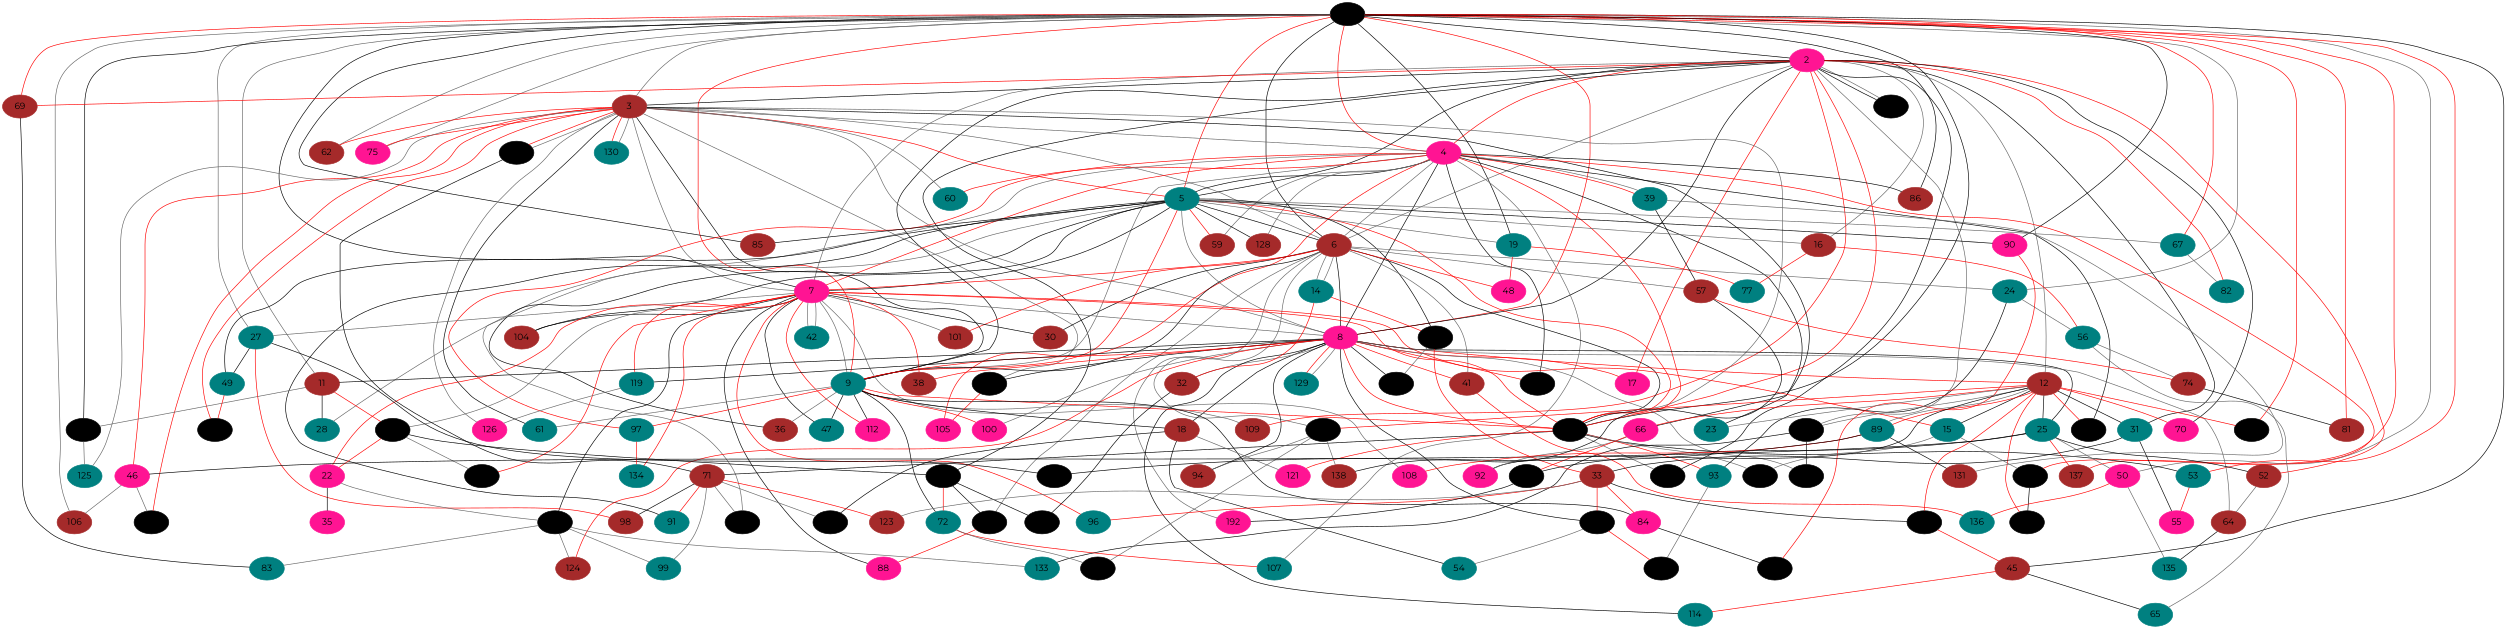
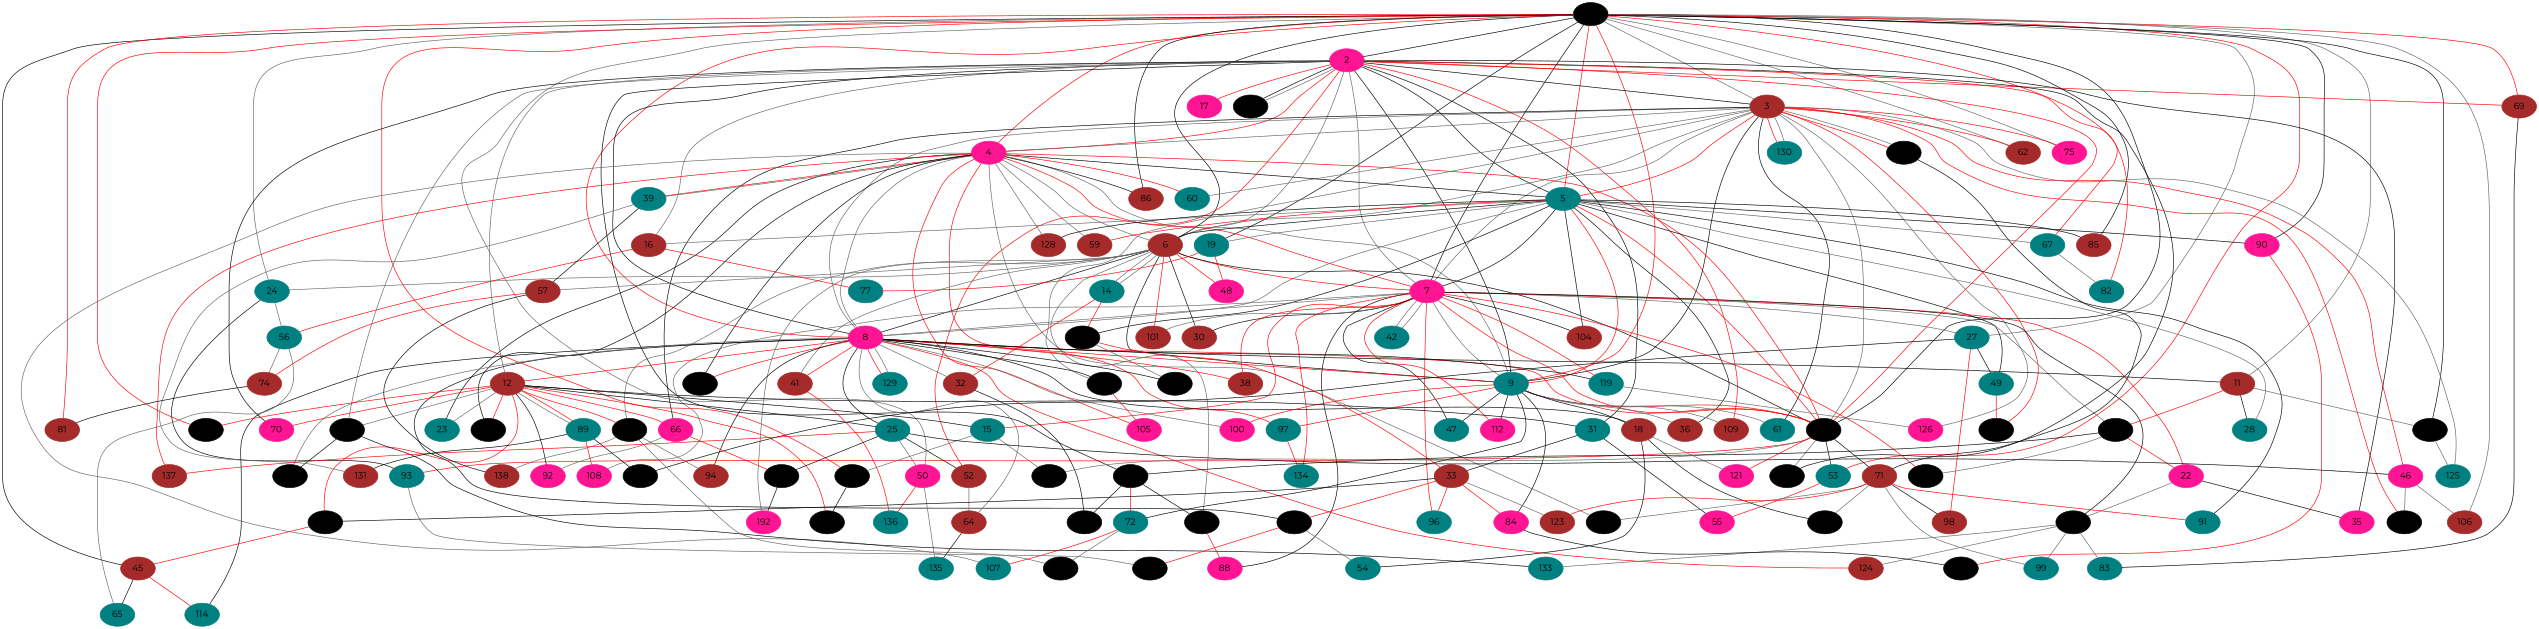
  graph {
    fontname=Montserrat
    node [color=teal fontname=Montserrat style=filled]
    edge [color=red fontname=Montserrat]
    1 [color=black]
    2 [color=deeppink]
    3 [color=brown]
    4 [color=deeppink]
    5
    6 [color=brown]
    7 [color=deeppink]
    8 [color=deeppink]
    9
    10 [color=black]
    11 [color=brown]
    19
    24
    27
    43 [color=black]
    45 [color=brown]
    50 [color=deeppink]
    51 [color=black]
    53
    62 [color=brown]
    67
    68 [color=black]
    69 [color=brown]
    75 [color=deeppink]
    81 [color=brown]
    85 [color=brown]
    86 [color=brown]
    90 [color=deeppink]
    106 [color=brown]
    12 [color=brown]
    16 [color=brown]
    17 [color=deeppink]
    29 [color=black]
    31
    34 [color=black]
    35 [color=deeppink]
    52 [color=brown]
    70 [color=deeppink]
    78 [color=black]
    82
    95 [color=black]
    109 [color=brown]
    20 [color=black]
    46 [color=deeppink]
    60
    61
    66 [color=deeppink]
    73 [color=black]
    79 [color=black]
    125
    126 [color=deeppink]
    130
    132 [color=black]
    23
    39
    59 [color=brown]
    97
    105 [color=deeppink]
    107
    111 [color=black]
    115 [color=black]
    118 [color=black]
    128 [color=brown]
    137 [color=brown]
    21 [color=black]
    28
    36 [color=brown]
    49
    91
    104 [color=brown]
    14
    30 [color=brown]
    41 [color=brown]
    48 [color=deeppink]
    57 [color=brown]
    58 [color=black]
    80 [color=black]
    101 [color=brown]
    n79 [color=deeppink label=192]
    13 [color=black]
    15
    22 [color=deeppink]
    26 [color=black]
    38 [color=brown]
    42
    47
    76 [color=black]
    88 [color=deeppink]
    96
    108 [color=deeppink]
    112 [color=deeppink]
    119
    134
    18 [color=brown]
    25
    32 [color=brown]
    37 [color=black]
    64 [color=brown]
    94 [color=brown]
    100 [color=deeppink]
    110 [color=black]
    114
    116 [color=black]
    124 [color=brown]
    129
    72
    84 [color=deeppink]
    71 [color=brown]
    93
    103 [color=black]
    121 [color=deeppink]
    77
    56
    98 [color=brown]
    120 [color=black]
    63 [color=black]
    65
    136
    135
    55 [color=deeppink]
    83
    127 [color=black]
    40 [color=black]
    89
    92 [color=deeppink]
    33 [color=brown]
    44 [color=black]
    133
    117 [color=black]
    131 [color=brown]
    74 [color=brown]
    138 [color=brown]
    87 [color=black]
    99
    54
    113 [color=black]
    102 [color=black]
    123 [color=brown]
    1 -- 2 [color=black]
    1 -- 3 [color=gray40]
    1 -- 4
    1 -- 5
    1 -- 6 [color=black]
    1 -- 7 [color=black]
    1 -- 8
    1 -- 9
    1 -- 10 [color=black]
    1 -- 11 [color=gray40]
    1 -- 19 [color=black]
    1 -- 24 [color=gray40]
    1 -- 27 [color=gray40]
    1 -- 43
    1 -- 45 [color=black]
    1 -- 50 [color=gray40]
    1 -- 51 [color=black]
    1 -- 53
    1 -- 62 [color=gray40]
    1 -- 67
    1 -- 68
    1 -- 69
    1 -- 75 [color=gray40]
    1 -- 81
    1 -- 85 [color=black]
    1 -- 86 [color=black]
    1 -- 90 [color=black]
    1 -- 106 [color=gray40]
    2 -- 3 [color=black]
    2 -- 4
    2 -- 5 [color=black]
    2 -- 6 [color=gray40]
    2 -- 7 [color=gray40]
    2 -- 8 [color=black]
    2 -- 9 [color=black]
    2 -- 10
    2 -- 69
    2 -- 12 [color=gray40]
    2 -- 16 [color=gray40]
    2 -- 17
    2 -- 29 [color=black]
    2 -- 29 [color=gray40]
    2 -- 31 [color=black]
    2 -- 34 [color=black]
+   2 -- 35 [color=black]
    2 -- 52
    2 -- 70 [color=black]
    2 -- 78 [color=black]
    2 -- 82
    2 -- 95 [color=gray40]
    2 -- 109
    3 -- 4 [color=gray40]
    3 -- 5
    3 -- 6 [color=gray40]
    3 -- 7 [color=gray40]
    3 -- 8 [color=gray40]
    3 -- 9 [color=black]
    3 -- 10 [color=gray40]
    3 -- 62
    3 -- 75
    3 -- 20
    3 -- 20 [color=gray40]
    3 -- 46
    3 -- 60 [color=gray40]
    3 -- 61 [color=black]
    3 -- 66 [color=black]
    3 -- 73 [color=gray40]
    3 -- 79
    3 -- 125 [color=gray40]
    3 -- 126 [color=gray40]
    3 -- 130
    3 -- 130 [color=gray40]
    3 -- 132
    4 -- 5 [color=black]
    4 -- 6 [color=gray40]
    4 -- 7
-   4 -- 8 [color=black]
+   4 -- 8 [color=gray40]
    4 -- 9 [color=gray40]
    4 -- 10
    4 -- 86 [color=black]
    4 -- 60
    4 -- 23 [color=black]
    4 -- 39
    4 -- 39 [color=gray40]
    4 -- 59 [color=gray40]
    4 -- 97
    4 -- 105
    4 -- 107 [color=gray40]
    4 -- 111 [color=black]
    4 -- 115 [color=gray40]
    4 -- 118 [color=black]
    4 -- 128 [color=gray40]
    4 -- 137
    5 -- 6 [color=black]
    5 -- 7 [color=black]
    5 -- 8 [color=gray40]
    5 -- 9
    5 -- 10
    5 -- 19 [color=gray40]
    5 -- 67 [color=gray40]
    5 -- 85 [color=black]
    5 -- 90 [color=black]
    5 -- 16 [color=gray40]
    5 -- 59
    5 -- 128 [color=black]
    5 -- 21 [color=black]
    5 -- 28 [color=gray40]
    5 -- 36 [color=black]
    5 -- 49 [color=black]
    5 -- 91 [color=black]
    5 -- 104 [color=black]
    6 -- 7
    6 -- 8 [color=black]
    6 -- 9 [color=black]
    6 -- 10 [color=black]
    6 -- 24 [color=gray40]
    6 -- 14 [color=gray40]
    6 -- 14 [color=gray40]
    6 -- 30 [color=black]
    6 -- 41 [color=gray40]
    6 -- 48
    6 -- 57 [color=gray40]
    6 -- 58 [color=gray40]
    6 -- 80 [color=gray40]
    6 -- 101
    6 -- n79 [color=gray40]
    7 -- 8 [color=gray40]
    7 -- 9 [color=gray40]
    7 -- 10
    7 -- 27 [color=gray40]
    7 -- 104 [color=black]
    7 -- 30 [color=black]
    7 -- 101 [color=gray40]
    7 -- 13 [color=gray40]
    7 -- 15
    7 -- 22
    7 -- 26 [color=black]
    7 -- 38
    7 -- 42 [color=gray40]
    7 -- 42 [color=gray40]
    7 -- 47 [color=black]
    7 -- 76
    7 -- 88 [color=black]
    7 -- 96
    7 -- 108 [color=gray40]
    7 -- 112
    7 -- 119
    7 -- 134
    8 -- 9
    8 -- 10
    8 -- 11 [color=black]
    8 -- 12
-   8 -- 17
    8 -- 73 [color=black]
    8 -- 111
    8 -- 41
    8 -- 38
    8 -- 119 [color=black]
    8 -- 18 [color=black]
    8 -- 25 [color=black]
    8 -- 32 [color=gray40]
    8 -- 37 [color=black]
    8 -- 64 [color=gray40]
    8 -- 94 [color=black]
    8 -- 100 [color=gray40]
    8 -- 110 [color=black]
    8 -- 114 [color=black]
    8 -- 116 [color=gray40]
    8 -- 124
    8 -- 129
    8 -- 129 [color=gray40]
    9 -- 10
    9 -- 109 [color=gray40]
    9 -- 61 [color=gray40]
    9 -- 97
    9 -- 36 [color=gray40]
    9 -- 47 [color=black]
    9 -- 112 [color=black]
    9 -- 18 [color=black]
    9 -- 100
    9 -- 72 [color=black]
    9 -- 84 [color=black]
    10 -- 53 [color=black]
    10 -- 78 [color=gray40]
    10 -- 71 [color=black]
    10 -- 93
    10 -- 103 [color=gray40]
    10 -- 121
    11 -- 51 [color=gray40]
    11 -- 28 [color=black]
    11 -- 13
    19 -- 48
    19 -- 77
    24 -- 93 [color=black]
    24 -- 56 [color=gray40]
    27 -- 49 [color=black]
    27 -- 98
    27 -- 120 [color=black]
    43 -- 63 [color=black]
    45 -- 114
    45 -- 65 [color=black]
    50 -- 136
    50 -- 135 [color=gray40]
    51 -- 125 [color=gray40]
    53 -- 55
    67 -- 82 [color=gray40]
    69 -- 83 [color=black]
    90 -- 127
    12 -- 68
    12 -- 31 [color=black]
    12 -- 70
    12 -- 95 [color=gray40]
    12 -- 66
    12 -- 23 [color=gray40]
    12 -- 118
    12 -- 58
    12 -- 15 [color=black]
    12 -- 25 [color=black]
    12 -- 63
    12 -- 40
    12 -- 89 [color=gray40]
    12 -- 89
    12 -- 92 [color=black]
    16 -- 77
    16 -- 56
    31 -- 55 [color=black]
    31 -- 33 [color=black]
    34 -- 80 [color=black]
    34 -- 72
    34 -- 44 [color=black]
    52 -- 64 [color=gray40]
    95 -- 116 [color=black]
    95 -- 133 [color=black]
    20 -- 71 [color=black]
    46 -- 106 [color=gray40]
    46 -- 79 [color=gray40]
    66 -- 92 [color=gray40]
    66 -- 117
    73 -- 105
    39 -- 57 [color=black]
    39 -- 131 [color=gray40]
    97 -- 134
    21 -- 110 [color=gray40]
    21 -- 33
    49 -- 132
    14 -- 21
    14 -- 32
    41 -- 136
    57 -- 74
    57 -- 138 [color=black]
    58 -- 94 [color=gray40]
    58 -- 138 [color=gray40]
    58 -- 87 [color=gray40]
    80 -- 88
    13 -- 34 [color=black]
    13 -- 22
    13 -- 76 [color=gray40]
    15 -- 43 [color=gray40]
    15 -- 103 [color=gray40]
    22 -- 35 [color=black]
    22 -- 26 [color=gray40]
    26 -- 124 [color=gray40]
    26 -- 83 [color=gray40]
    26 -- 133 [color=gray40]
    26 -- 99 [color=gray40]
    119 -- 126 [color=gray40]
    18 -- 121 [color=gray40]
    18 -- 54 [color=black]
    18 -- 113 [color=black]
    25 -- 50 [color=gray40]
    25 -- 52 [color=black]
    25 -- 46 [color=black]
    25 -- 137
    25 -- 117 [color=black]
    32 -- 44 [color=black]
    37 -- 54 [color=gray40]
    37 -- 102
    64 -- 135 [color=black]
    72 -- 107
    72 -- 87 [color=gray40]
    84 -- 127 [color=black]
    71 -- 115 [color=gray40]
    71 -- 91
    71 -- 98 [color=black]
    71 -- 99 [color=gray40]
    71 -- 113 [color=gray40]
    71 -- 123
    93 -- 102 [color=gray40]
    56 -- 65 [color=gray40]
    56 -- 74 [color=gray40]
    40 -- 45
    89 -- 108
    89 -- 120 [color=black]
    89 -- 131 [color=black]
    33 -- 96
    33 -- 37
    33 -- 84
    33 -- 40 [color=black]
    33 -- 123 [color=gray40]
    117 -- n79 [color=black]
    74 -- 81 [color=black]
  }
